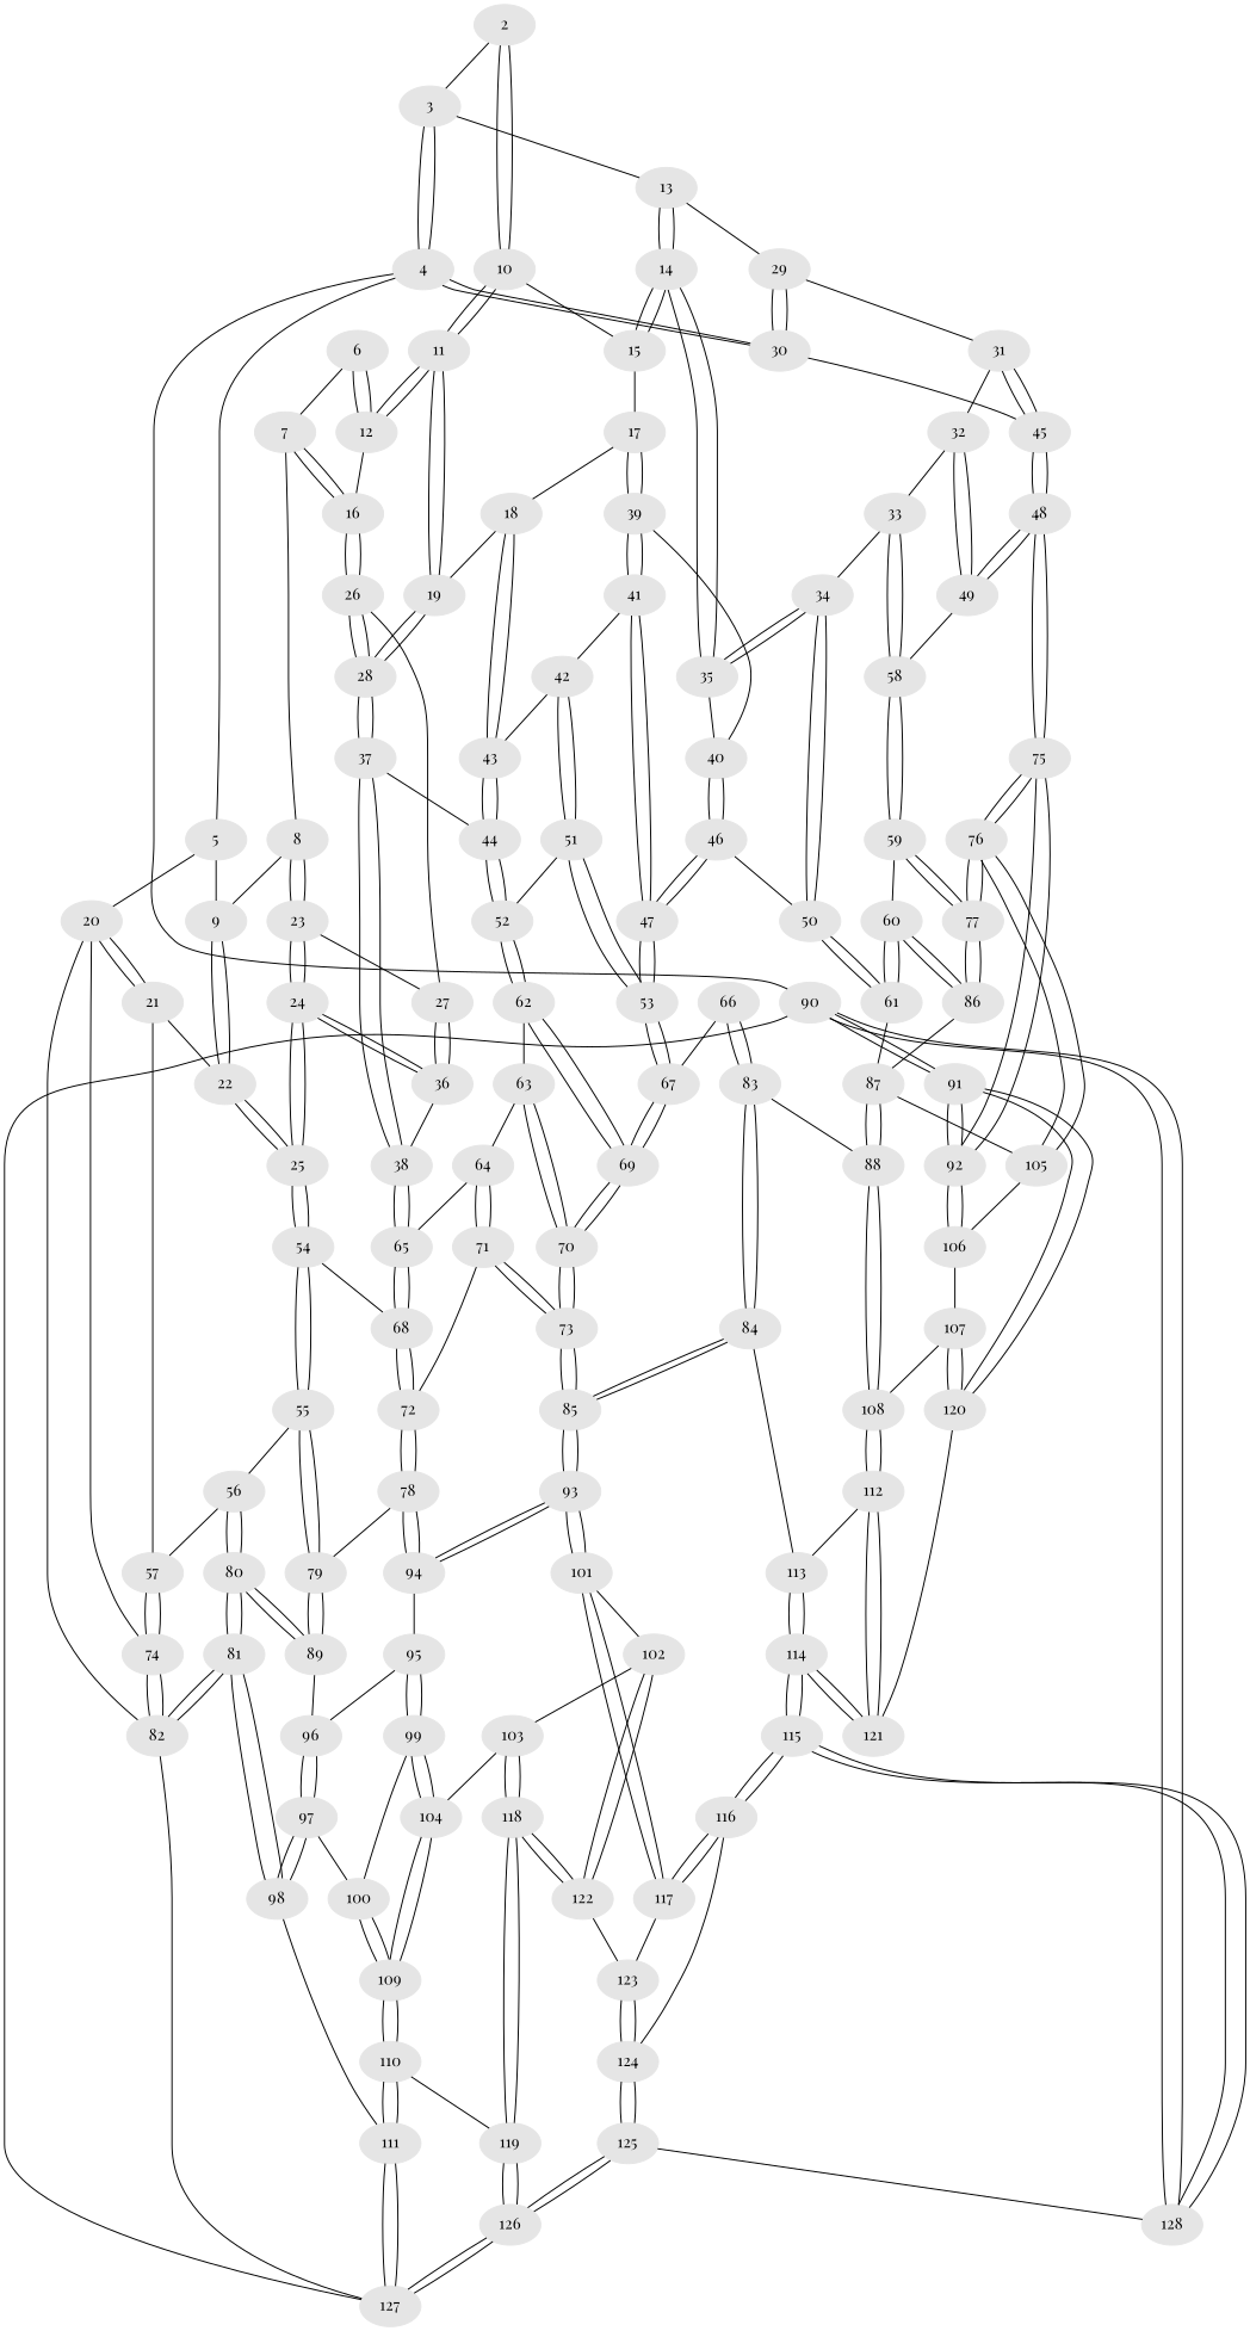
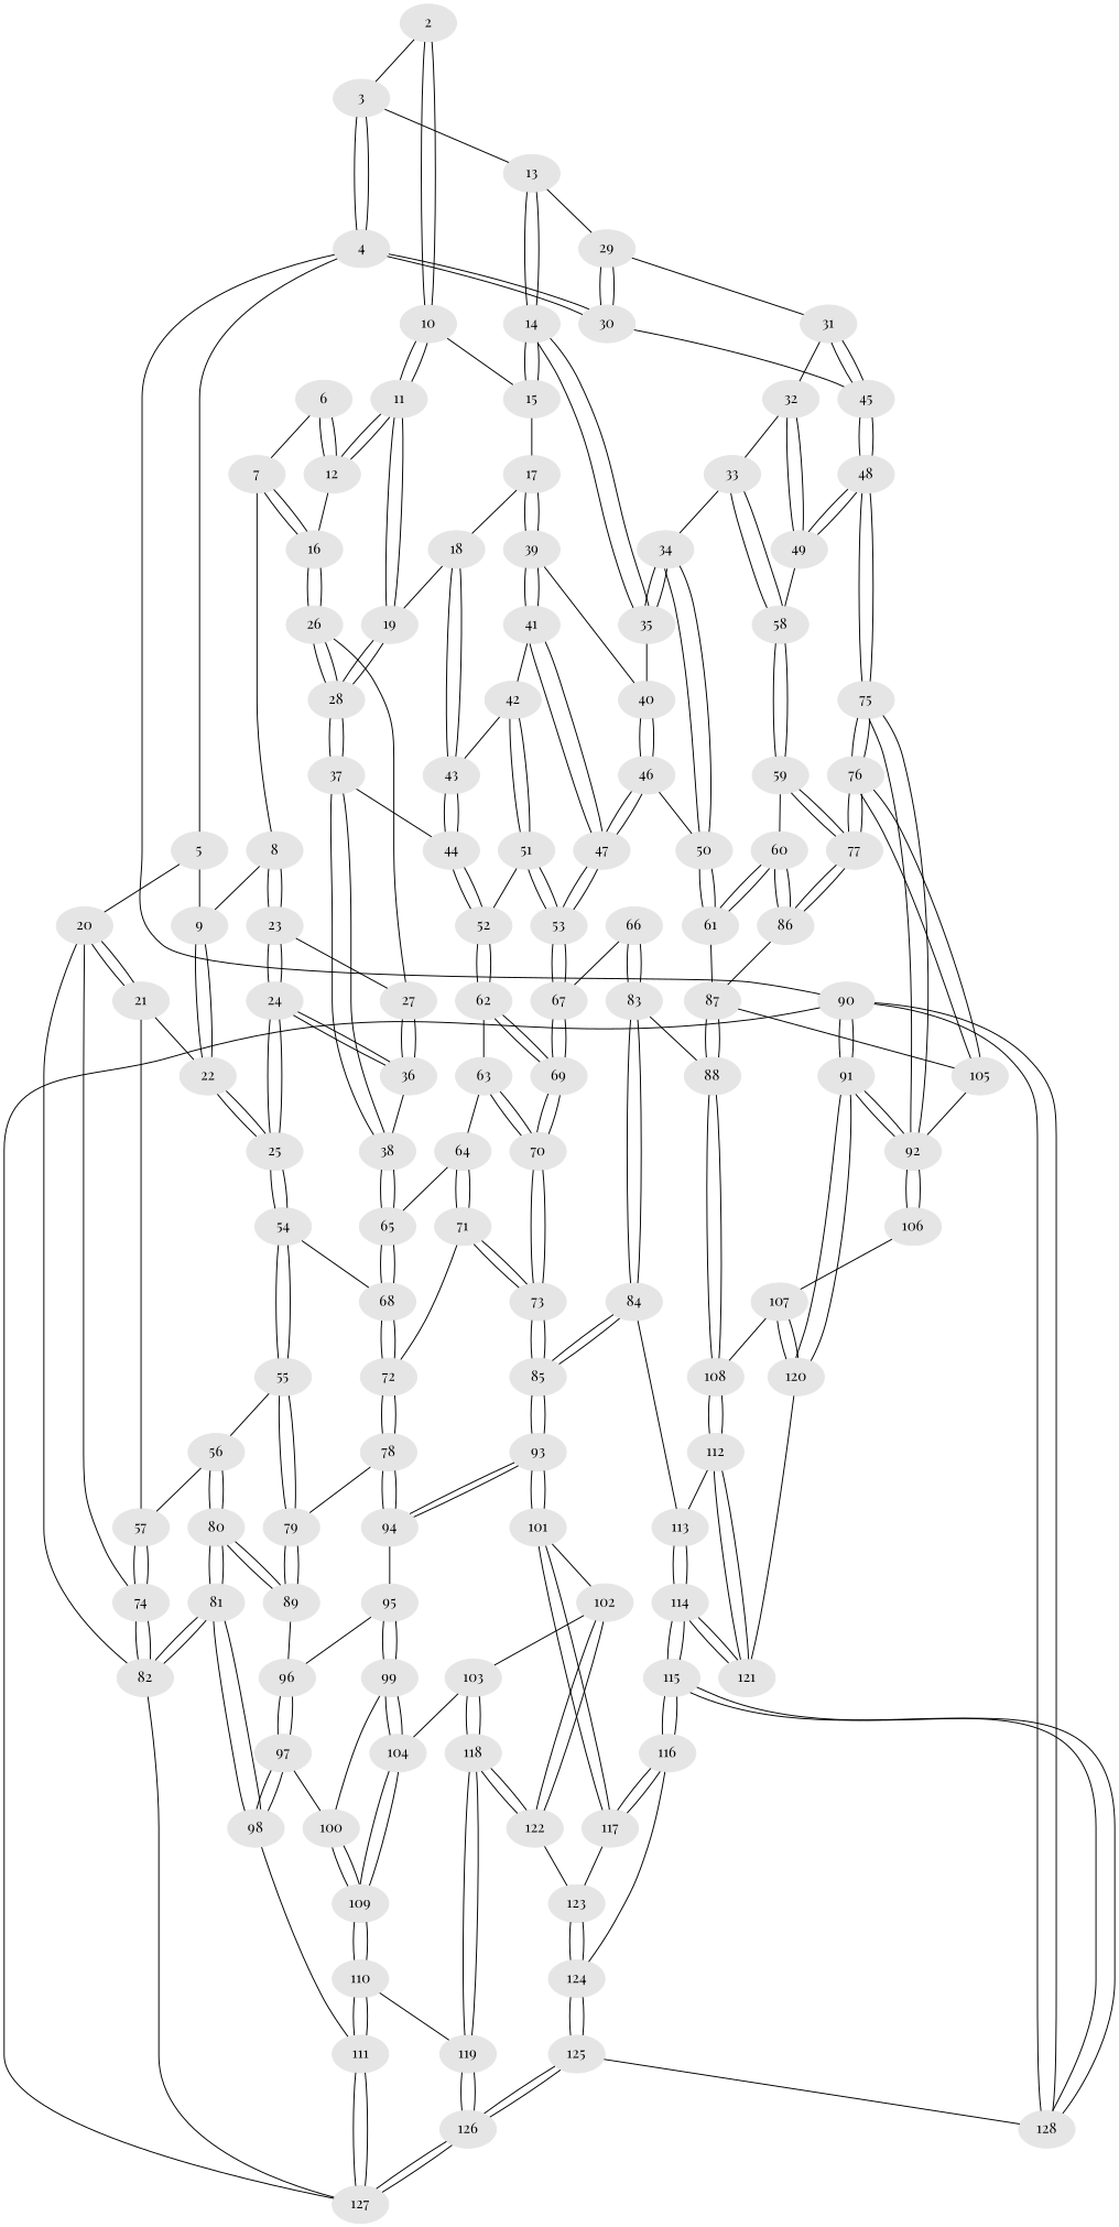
  graph {
    fontname="Playfair Display"
    node [color=gray90 fontname="Playfair Display" style=filled]
    edge [fontname="Playfair Display"]
    2
    3
    10
    6
    7
    12
    4
    13
    11
    15
    5
    30
    90
    14
    29
    9
    20
    45
    127
    91
    128
    22
    21
    74
    82
    8
    16
    23
    26
    24
    27
    25
    19
    17
    28
    35
    31
    40
    18
    39
    43
    41
    44
    37
    57
    54
    36
    38
    55
    68
    32
    48
    33
    49
    34
    58
    50
    59
    61
    46
    65
    52
    42
    47
    51
    53
    62
    75
    67
    76
    92
    87
    63
    69
    56
    79
    72
    80
    89
    81
    60
    77
    86
    66
    83
    64
    70
    71
    73
    84
    88
    78
    85
    94
    93
    105
    106
    95
    96
    98
    111
    113
    108
    114
    101
    112
    97
    120
    121
    107
    102
    117
    99
    100
    104
    109
    110
    103
    122
    123
    118
    119
    126
    115
    116
    124
    125
    2 -- 3
    2 -- 10
    2 -- 10
    3 -- 4
    3 -- 4
    3 -- 13
    10 -- 11
    10 -- 11
    10 -- 15
    6 -- 7
    6 -- 12
    6 -- 12
    7 -- 8
    7 -- 16
    7 -- 16
    12 -- 16
    4 -- 5
    4 -- 30
    4 -- 30
    4 -- 90
    13 -- 14
    13 -- 14
    13 -- 29
    11 -- 12
    11 -- 12
    11 -- 19
    11 -- 19
    15 -- 17
    5 -- 9
    5 -- 20
    30 -- 45
    90 -- 127
    90 -- 91
    90 -- 91
    90 -- 128
    90 -- 128
    14 -- 15
    14 -- 15
    14 -- 35
    14 -- 35
    29 -- 30
    29 -- 30
    29 -- 31
    9 -- 22
    9 -- 22
    20 -- 21
    20 -- 21
    20 -- 74
    20 -- 82
    45 -- 48
    45 -- 48
    91 -- 92
    91 -- 92
    91 -- 120
    91 -- 120
    22 -- 25
    22 -- 25
    21 -- 22
    21 -- 57
    74 -- 82
    74 -- 82
    82 -- 127
    8 -- 9
    8 -- 23
    8 -- 23
    16 -- 26
    16 -- 26
    23 -- 24
    23 -- 24
    23 -- 27
    26 -- 27
    26 -- 28
    26 -- 28
    24 -- 25
    24 -- 25
    24 -- 36
    24 -- 36
    27 -- 36
    27 -- 36
    25 -- 54
    25 -- 54
    19 -- 28
    19 -- 28
    17 -- 18
    17 -- 39
    17 -- 39
    28 -- 37
    28 -- 37
    35 -- 40
    31 -- 45
    31 -- 45
    31 -- 32
    40 -- 46
    40 -- 46
    18 -- 19
    18 -- 43
    18 -- 43
    39 -- 40
    39 -- 41
    39 -- 41
    43 -- 44
    43 -- 44
    41 -- 42
    41 -- 47
    41 -- 47
    44 -- 52
    44 -- 52
    37 -- 44
    37 -- 38
    37 -- 38
    57 -- 74
    57 -- 74
    54 -- 55
    54 -- 55
    54 -- 68
    36 -- 38
    38 -- 65
    38 -- 65
    55 -- 56
    55 -- 79
    55 -- 79
    68 -- 72
    68 -- 72
    32 -- 33
    32 -- 49
    32 -- 49
    48 -- 49
    48 -- 49
    48 -- 75
    48 -- 75
    33 -- 34
    33 -- 58
    33 -- 58
    49 -- 58
    34 -- 35
    34 -- 35
    34 -- 50
    34 -- 50
    58 -- 59
    58 -- 59
    50 -- 61
    50 -- 61
    59 -- 60
    59 -- 77
    59 -- 77
    61 -- 87
    46 -- 50
    46 -- 47
    46 -- 47
    65 -- 68
    65 -- 68
    52 -- 62
    52 -- 62
    42 -- 43
    42 -- 51
    42 -- 51
    47 -- 53
    47 -- 53
    51 -- 52
    51 -- 53
    51 -- 53
    53 -- 67
    53 -- 67
    62 -- 63
    62 -- 69
    62 -- 69
    75 -- 76
    75 -- 76
    75 -- 92
    75 -- 92
    67 -- 69
    67 -- 69
    76 -- 77
    76 -- 77
    76 -- 105
    76 -- 105
    92 -- 106
    92 -- 106
    87 -- 88
    87 -- 88
    87 -- 105
    63 -- 64
    63 -- 70
    63 -- 70
    69 -- 70
    69 -- 70
    56 -- 57
    56 -- 80
    56 -- 80
    79 -- 89
    79 -- 89
    72 -- 78
    72 -- 78
    80 -- 89
    80 -- 89
    80 -- 81
    80 -- 81
    89 -- 96
    81 -- 82
    81 -- 82
    81 -- 98
    81 -- 98
    60 -- 61
    60 -- 61
    60 -- 86
    60 -- 86
    77 -- 86
    77 -- 86
    86 -- 87
    66 -- 67
    66 -- 83
    66 -- 83
    83 -- 84
    83 -- 84
    83 -- 88
    64 -- 65
    64 -- 71
    64 -- 71
    70 -- 73
    70 -- 73
    71 -- 72
    71 -- 73
    71 -- 73
    73 -- 85
    73 -- 85
    84 -- 85
    84 -- 85
    84 -- 113
    88 -- 108
    88 -- 108
    78 -- 79
    78 -- 94
    78 -- 94
    85 -- 93
    85 -- 93
    94 -- 95
    93 -- 94
    93 -- 94
    93 -- 101
    93 -- 101
-   105 -- 106
+   105 -- 92
    106 -- 107
    95 -- 96
    95 -- 99
    95 -- 99
    96 -- 97
    96 -- 97
    98 -- 111
    111 -- 127
    111 -- 127
    113 -- 114
    113 -- 114
    108 -- 112
    108 -- 112
    114 -- 121
    114 -- 121
    114 -- 115
    114 -- 115
    101 -- 102
    101 -- 117
    101 -- 117
    112 -- 113
    112 -- 121
    112 -- 121
    97 -- 98
    97 -- 98
    97 -- 100
    120 -- 121
    107 -- 108
    107 -- 120
    107 -- 120
    102 -- 103
    102 -- 122
    102 -- 122
    117 -- 123
    99 -- 100
    99 -- 104
    99 -- 104
    100 -- 109
    100 -- 109
    104 -- 109
    104 -- 109
    109 -- 110
    109 -- 110
    110 -- 111
    110 -- 111
    110 -- 119
    103 -- 104
    103 -- 118
    103 -- 118
    122 -- 123
    123 -- 124
    123 -- 124
    118 -- 122
    118 -- 122
    118 -- 119
    118 -- 119
    119 -- 126
    119 -- 126
    126 -- 127
    126 -- 127
    115 -- 128
    115 -- 128
    115 -- 116
    115 -- 116
    116 -- 117
    116 -- 117
    116 -- 124
    124 -- 125
    124 -- 125
    125 -- 128
    125 -- 126
    125 -- 126
  }
